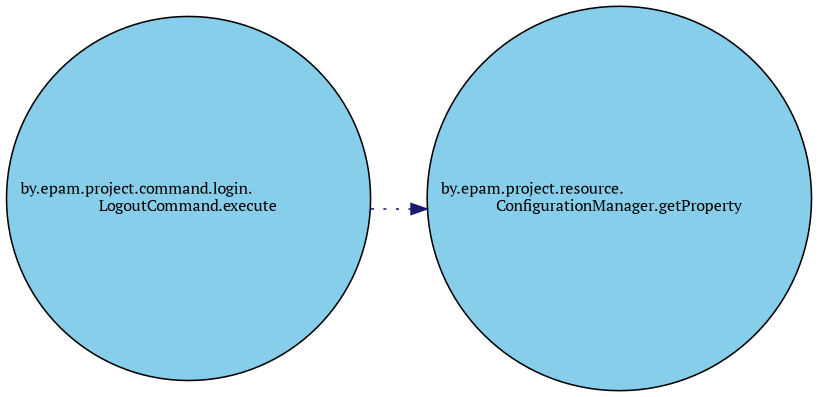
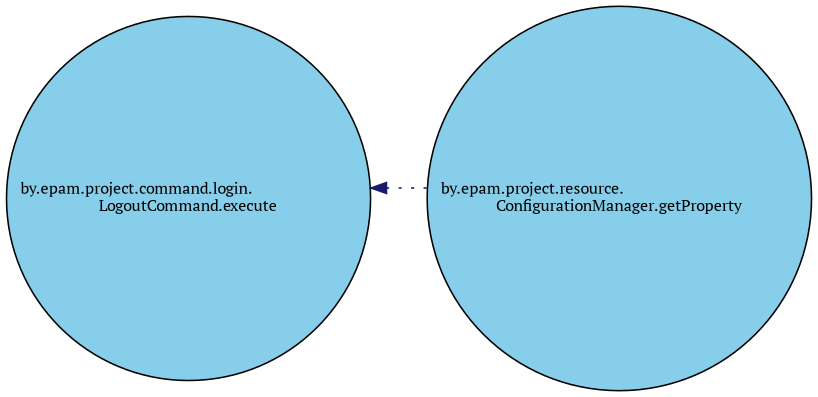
  digraph {
    rankdir=LR
    fontname="PT Serif"
    node [color=black fillcolor=skyblue fontname="PT Serif" fontsize=10 shape=circle style=filled]
    n1 [fontcolor=black height=0.2 label="by.epam.project.command.login.\lLogoutCommand.execute" width=0.4]
    n2 [height=0.2 label="by.epam.project.resource.\lConfigurationManager.getProperty" width=0.4]
-   n1 -> n2 [color=midnightblue fontname="PT Serif" fontsize=10 labelfontname=FreeSans labelfontsize=10 style=dotted]
+   n2 -> n1 [color=midnightblue fontname="PT Serif" fontsize=10 labelfontname=FreeSans labelfontsize=10 style=dotted]
  }
